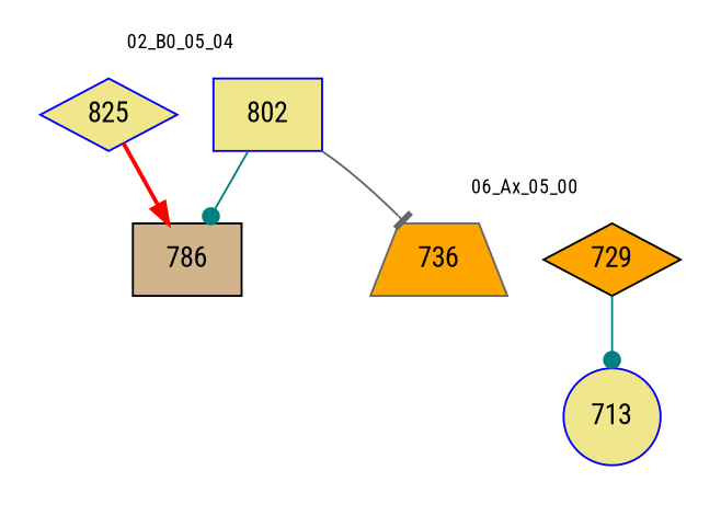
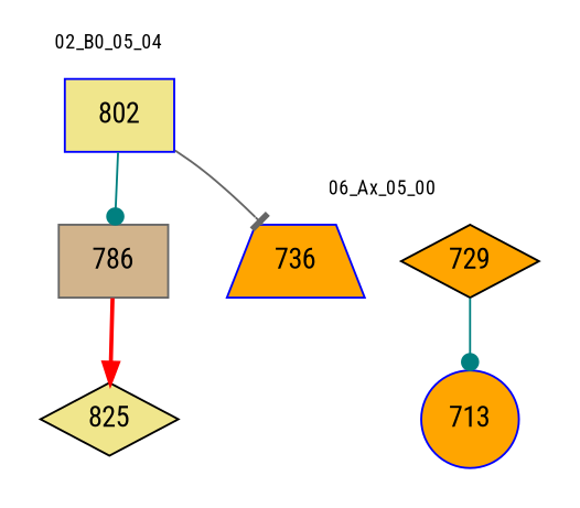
  digraph {
    fontname="Roboto Condensed"
    node [color=black fillcolor=khaki fontname="Roboto Condensed" shape=diamond style=filled]
    edge [arrowhead=dot color=teal fontname="Roboto Condensed" style=solid]
    n1 [fillcolor=orange label=729]
-   n2 [color=blue label=713 shape=circle]
-   n3 [color=gray40 fillcolor=orange label=736 shape=trapezium]
+   n2 [color=blue fillcolor=orange label=713 shape=circle]
+   n3 [color=blue fillcolor=orange label=736 shape=trapezium]
    n4 [color=blue label=802 shape=box]
-   n5 [fillcolor=tan label=786 shape=box]
-   n6 [color=blue label=825]
+   n5 [color=gray40 fillcolor=tan label=786 shape=box]
+   n6 [label=825]
    subgraph cluster_1 {
      color=white
      fontsize=10
      label="06_Ax_05_00"
      n1
      n2
      n3
    }
    subgraph cluster_2 {
      color=white
      fontsize=10
      label="02_B0_05_04"
      n4
      n5
      n6
    }
    n1 -> n2
    n4 -> n3 [arrowhead=tee color=gray40]
    n4 -> n5
-   n6 -> n5 [arrowhead=normal color=red style=bold]
+   n5 -> n6 [arrowhead=normal color=red style=bold]
  }
